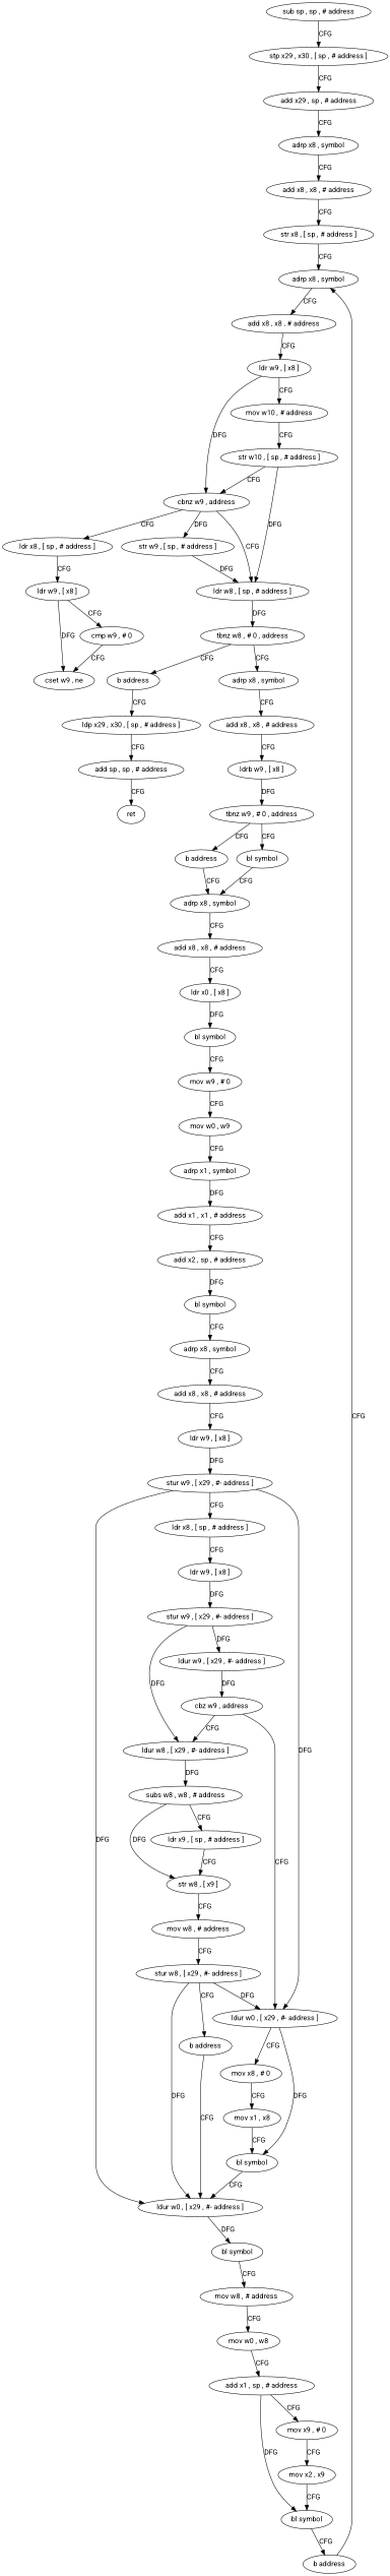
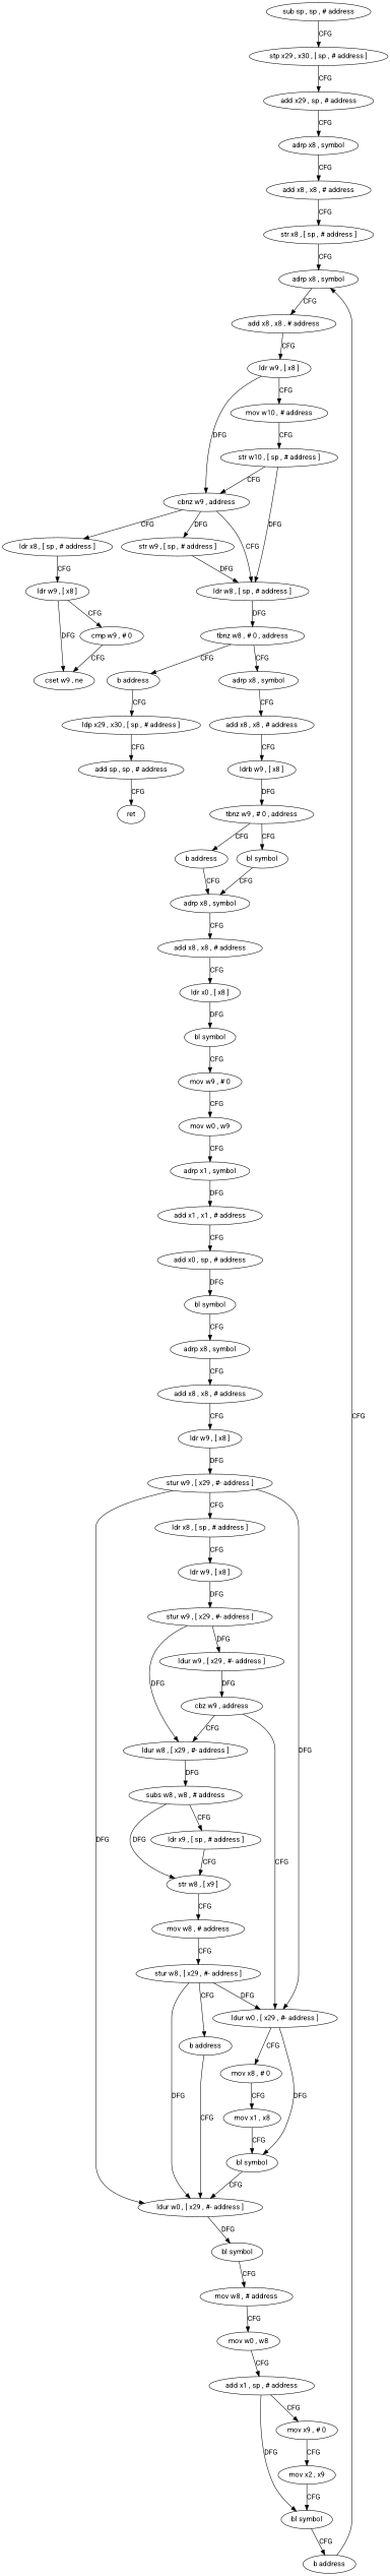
  digraph {
    fontname=Roboto
    node [fontname=Roboto]
    edge [fontname=Roboto]
    n1 [label="sub sp , sp , # address"]
    n2 [label="stp x29 , x30 , [ sp , # address ]"]
    n3 [label="add x29 , sp , # address"]
    n4 [label="adrp x8 , symbol"]
    n5 [label="add x8 , x8 , # address"]
    n6 [label="str x8 , [ sp , # address ]"]
    n7 [label="adrp x8 , symbol"]
    n8 [label="add x8 , x8 , # address"]
    n9 [label="ldr w9 , [ x8 ]"]
    n10 [label="ldr w8 , [ sp , # address ]"]
    n11 [label="tbnz w8 , # 0 , address"]
    n12 [label="adrp x8 , symbol"]
    n13 [label="b address"]
    n14 [label="add x8 , x8 , # address"]
    n15 [label="ldp x29 , x30 , [ sp , # address ]"]
    n16 [label="ldrb w9 , [ x8 ]"]
    n17 [label="add sp , sp , # address"]
    n18 [label="ldr x8 , [ sp , # address ]"]
    n19 [label="ldr w9 , [ x8 ]"]
    n20 [label="cmp w9 , # 0"]
    n21 [label="cset w9 , ne"]
    n22 [label="str w9 , [ sp , # address ]"]
    n23 [label="tbnz w9 , # 0 , address"]
    n24 [label="bl symbol"]
    n25 [label="b address"]
    n26 [label="adrp x8 , symbol"]
    n27 [label="add x8 , x8 , # address"]
    n28 [label=ret]
    n29 [label="ldr x0 , [ x8 ]"]
    n30 [label="ldur w0 , [ x29 , #- address ]"]
    n31 [label="mov x8 , # 0"]
    n32 [label="bl symbol"]
    n33 [label="mov x1 , x8"]
    n34 [label="ldur w0 , [ x29 , #- address ]"]
    n35 [label="bl symbol"]
    n36 [label="mov w8 , # address"]
    n37 [label="ldur w8 , [ x29 , #- address ]"]
    n38 [label="subs w8 , w8 , # address"]
    n39 [label="ldr x9 , [ sp , # address ]"]
    n40 [label="str w8 , [ x9 ]"]
    n41 [label="mov w8 , # address"]
    n42 [label="stur w8 , [ x29 , #- address ]"]
    n43 [label="b address"]
    n44 [label="bl symbol"]
    n45 [label="mov w9 , # 0"]
    n46 [label="mov w0 , w9"]
    n47 [label="adrp x1 , symbol"]
    n48 [label="add x1 , x1 , # address"]
-   n49 [label="add x2 , sp , # address"]
+   n49 [label="add x0 , sp , # address"]
    n50 [label="bl symbol"]
    n51 [label="adrp x8 , symbol"]
    n52 [label="add x8 , x8 , # address"]
    n53 [label="ldr w9 , [ x8 ]"]
    n54 [label="stur w9 , [ x29 , #- address ]"]
    n55 [label="ldr x8 , [ sp , # address ]"]
    n56 [label="ldr w9 , [ x8 ]"]
    n57 [label="stur w9 , [ x29 , #- address ]"]
    n58 [label="ldur w9 , [ x29 , #- address ]"]
    n59 [label="cbz w9 , address"]
    n60 [label="mov w10 , # address"]
    n61 [label="cbnz w9 , address"]
    n62 [label="str w10 , [ sp , # address ]"]
    n63 [label="mov w0 , w8"]
    n64 [label="add x1 , sp , # address"]
    n65 [label="mov x9 , # 0"]
    n66 [label="bl symbol"]
    n67 [label="mov x2 , x9"]
    n68 [label="b address"]
    n1 -> n2 [label=CFG]
    n2 -> n3 [label=CFG]
    n3 -> n4 [label=CFG]
    n4 -> n5 [label=CFG]
    n5 -> n6 [label=CFG]
    n6 -> n7 [label=CFG]
    n7 -> n8 [label=CFG]
    n8 -> n9 [label=CFG]
    n9 -> n60 [label=CFG]
    n9 -> n61 [label=DFG]
    n10 -> n11 [label=DFG]
    n11 -> n12 [label=CFG]
    n11 -> n13 [label=CFG]
    n12 -> n14 [label=CFG]
    n13 -> n15 [label=CFG]
    n14 -> n16 [label=CFG]
    n15 -> n17 [label=CFG]
    n16 -> n23 [label=DFG]
    n17 -> n28 [label=CFG]
    n18 -> n19 [label=CFG]
    n19 -> n20 [label=CFG]
    n19 -> n21 [label=DFG]
    n20 -> n21 [label=CFG]
    n22 -> n10 [label=DFG]
    n23 -> n24 [label=CFG]
    n23 -> n25 [label=CFG]
    n24 -> n26 [label=CFG]
    n25 -> n26 [label=CFG]
    n26 -> n27 [label=CFG]
    n27 -> n29 [label=CFG]
    n29 -> n44 [label=DFG]
    n30 -> n31 [label=CFG]
    n30 -> n32 [label=DFG]
    n31 -> n33 [label=CFG]
    n32 -> n34 [label=CFG]
    n33 -> n32 [label=CFG]
    n34 -> n35 [label=DFG]
    n35 -> n36 [label=CFG]
    n36 -> n63 [label=CFG]
    n37 -> n38 [label=DFG]
    n38 -> n39 [label=CFG]
    n38 -> n40 [label=DFG]
    n39 -> n40 [label=CFG]
    n40 -> n41 [label=CFG]
    n41 -> n42 [label=CFG]
    n42 -> n30 [label=DFG]
    n42 -> n34 [label=DFG]
    n42 -> n43 [label=CFG]
    n43 -> n34 [label=CFG]
    n44 -> n45 [label=CFG]
    n45 -> n46 [label=CFG]
    n46 -> n47 [label=CFG]
    n47 -> n48 [label=DFG]
    n48 -> n49 [label=CFG]
    n49 -> n50 [label=DFG]
    n50 -> n51 [label=CFG]
    n51 -> n52 [label=CFG]
    n52 -> n53 [label=CFG]
    n53 -> n54 [label=DFG]
    n54 -> n30 [label=DFG]
    n54 -> n34 [label=DFG]
    n54 -> n55 [label=CFG]
    n55 -> n56 [label=CFG]
    n56 -> n57 [label=DFG]
    n57 -> n37 [label=DFG]
    n57 -> n58 [label=DFG]
    n58 -> n59 [label=DFG]
    n59 -> n30 [label=CFG]
    n59 -> n37 [label=CFG]
    n60 -> n62 [label=CFG]
    n61 -> n10 [label=CFG]
    n61 -> n18 [label=CFG]
    n61 -> n22 [label=DFG]
    n62 -> n10 [label=DFG]
    n62 -> n61 [label=CFG]
    n63 -> n64 [label=CFG]
    n64 -> n65 [label=CFG]
    n64 -> n66 [label=DFG]
    n65 -> n67 [label=CFG]
    n66 -> n68 [label=CFG]
    n67 -> n66 [label=CFG]
    n68 -> n7 [label=CFG]
  }
